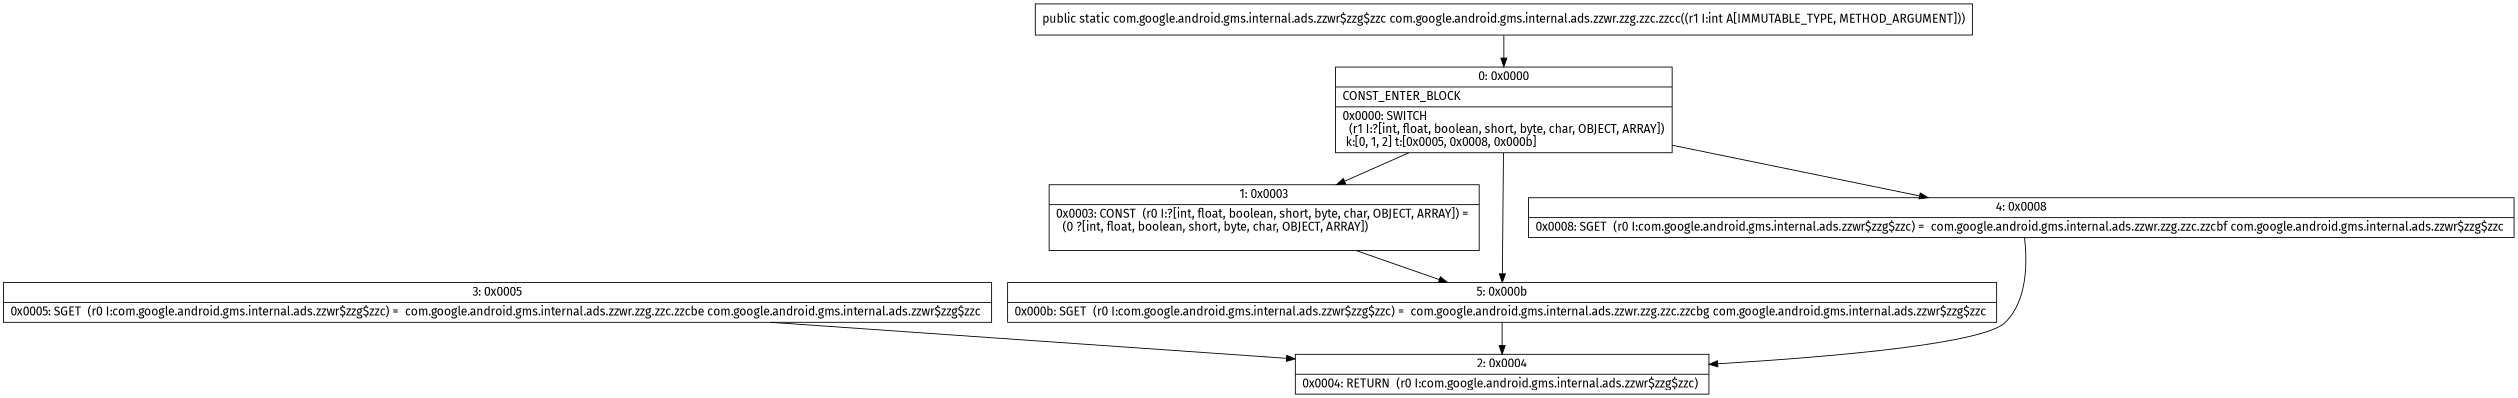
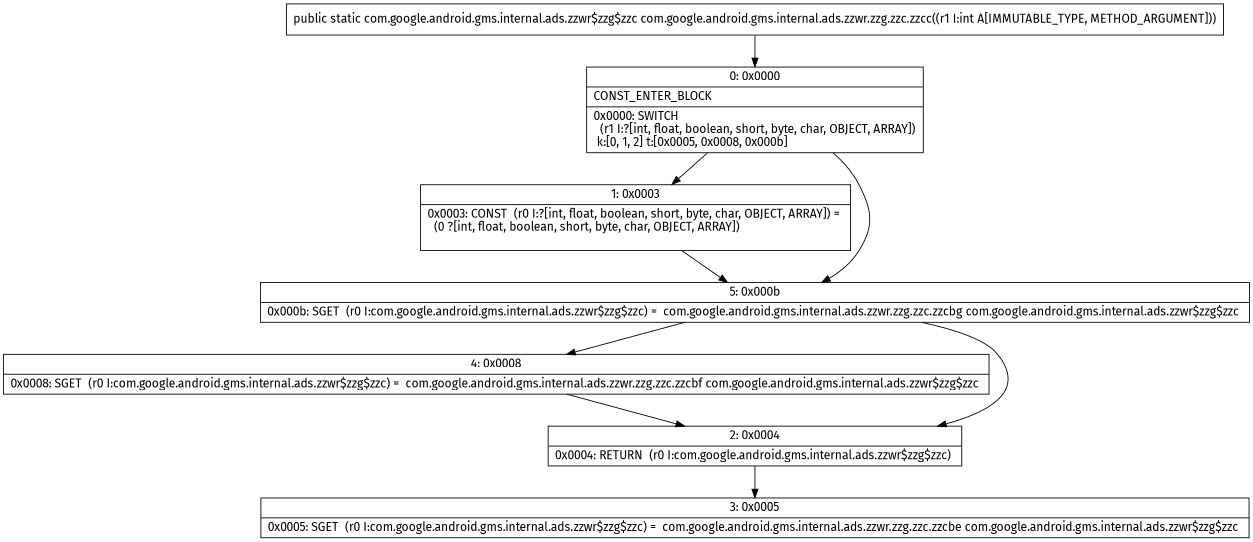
  digraph {
    fontname="Fira Sans"
    node [fontname="Fira Sans" shape=record]
    edge [fontname="Fira Sans"]
    n1 [label="{0\:\ 0x0000|CONST_ENTER_BLOCK\l|0x0000: SWITCH  \l  (r1 I:?[int, float, boolean, short, byte, char, OBJECT, ARRAY])\l k:[0, 1, 2] t:[0x0005, 0x0008, 0x000b] \l}"]
    n2 [label="{1\:\ 0x0003|0x0003: CONST  (r0 I:?[int, float, boolean, short, byte, char, OBJECT, ARRAY]) = \l  (0 ?[int, float, boolean, short, byte, char, OBJECT, ARRAY])\l \l}"]
    n3 [label="{4\:\ 0x0008|0x0008: SGET  (r0 I:com.google.android.gms.internal.ads.zzwr$zzg$zzc) =  com.google.android.gms.internal.ads.zzwr.zzg.zzc.zzcbf com.google.android.gms.internal.ads.zzwr$zzg$zzc \l}"]
    n4 [label="{5\:\ 0x000b|0x000b: SGET  (r0 I:com.google.android.gms.internal.ads.zzwr$zzg$zzc) =  com.google.android.gms.internal.ads.zzwr.zzg.zzc.zzcbg com.google.android.gms.internal.ads.zzwr$zzg$zzc \l}"]
    n5 [label="{3\:\ 0x0005|0x0005: SGET  (r0 I:com.google.android.gms.internal.ads.zzwr$zzg$zzc) =  com.google.android.gms.internal.ads.zzwr.zzg.zzc.zzcbe com.google.android.gms.internal.ads.zzwr$zzg$zzc \l}"]
    n6 [label="{2\:\ 0x0004|0x0004: RETURN  (r0 I:com.google.android.gms.internal.ads.zzwr$zzg$zzc) \l}"]
    n7 [label="{public static com.google.android.gms.internal.ads.zzwr$zzg$zzc com.google.android.gms.internal.ads.zzwr.zzg.zzc.zzcc((r1 I:int A[IMMUTABLE_TYPE, METHOD_ARGUMENT])) }"]
    n1 -> n2
-   n1 -> n3
+   n4 -> n3
    n1 -> n4
    n2 -> n4
    n3 -> n6
    n4 -> n6
-   n5 -> n6
+   n6 -> n5
    n7 -> n1
  }
